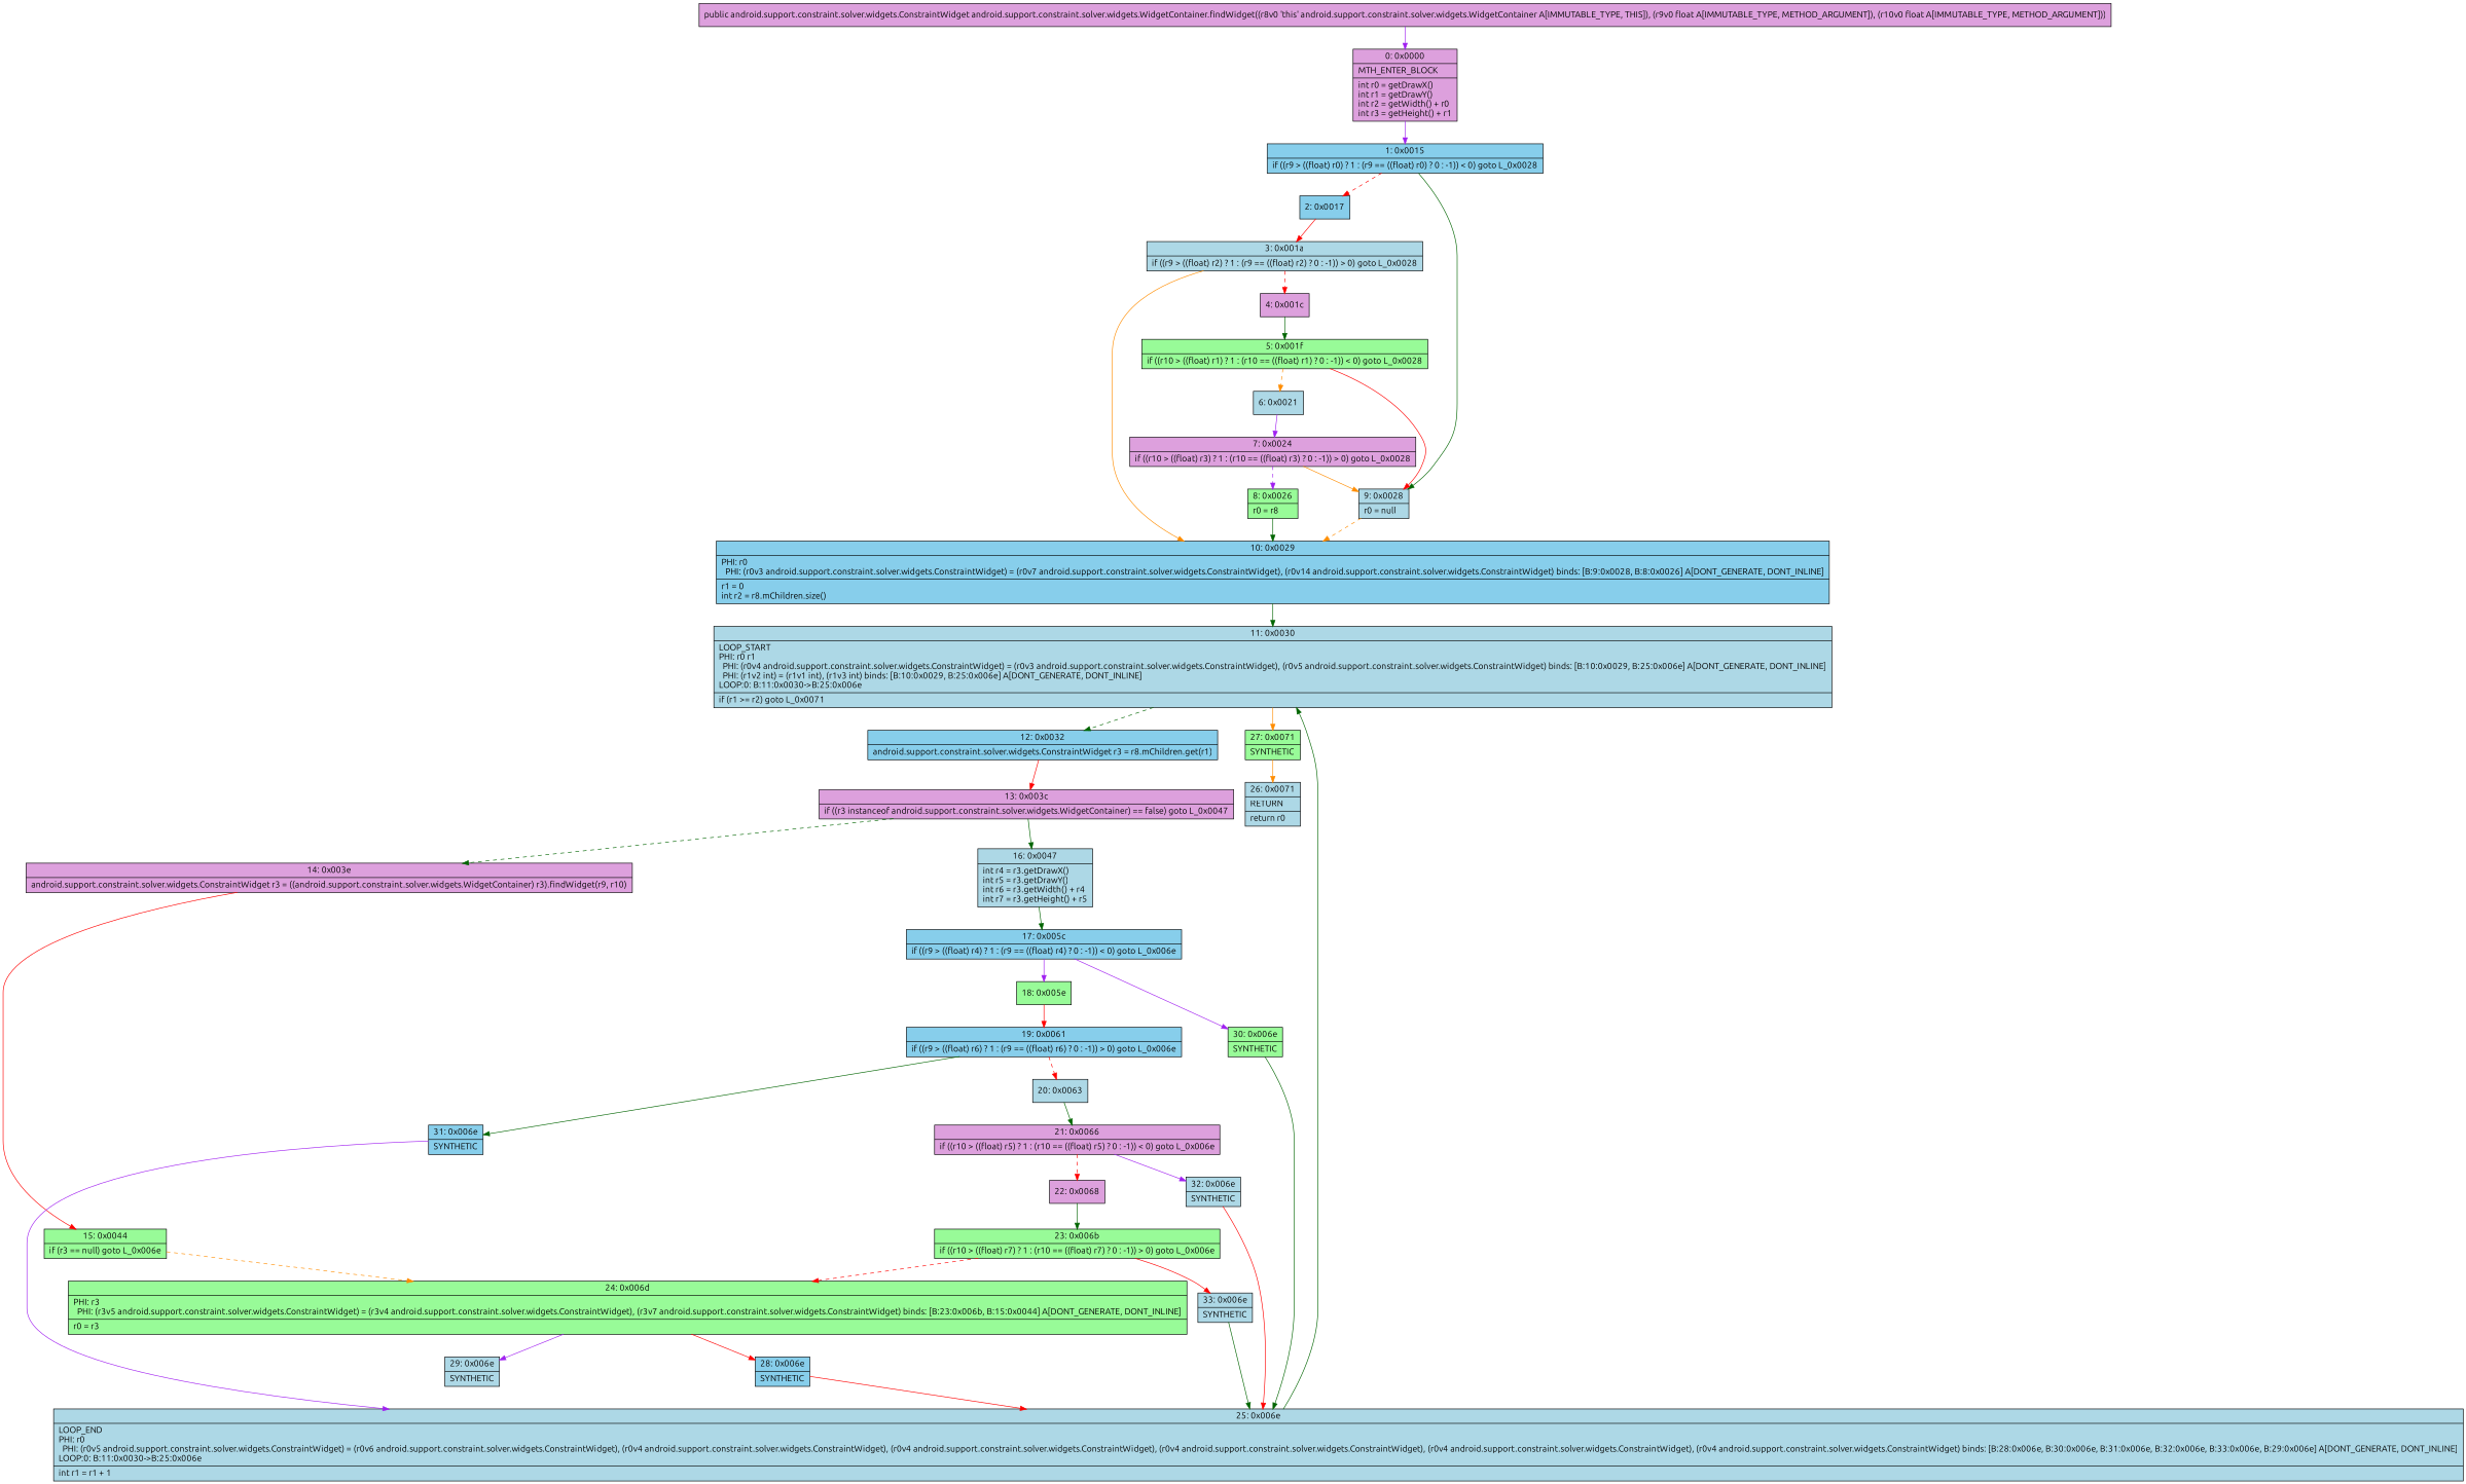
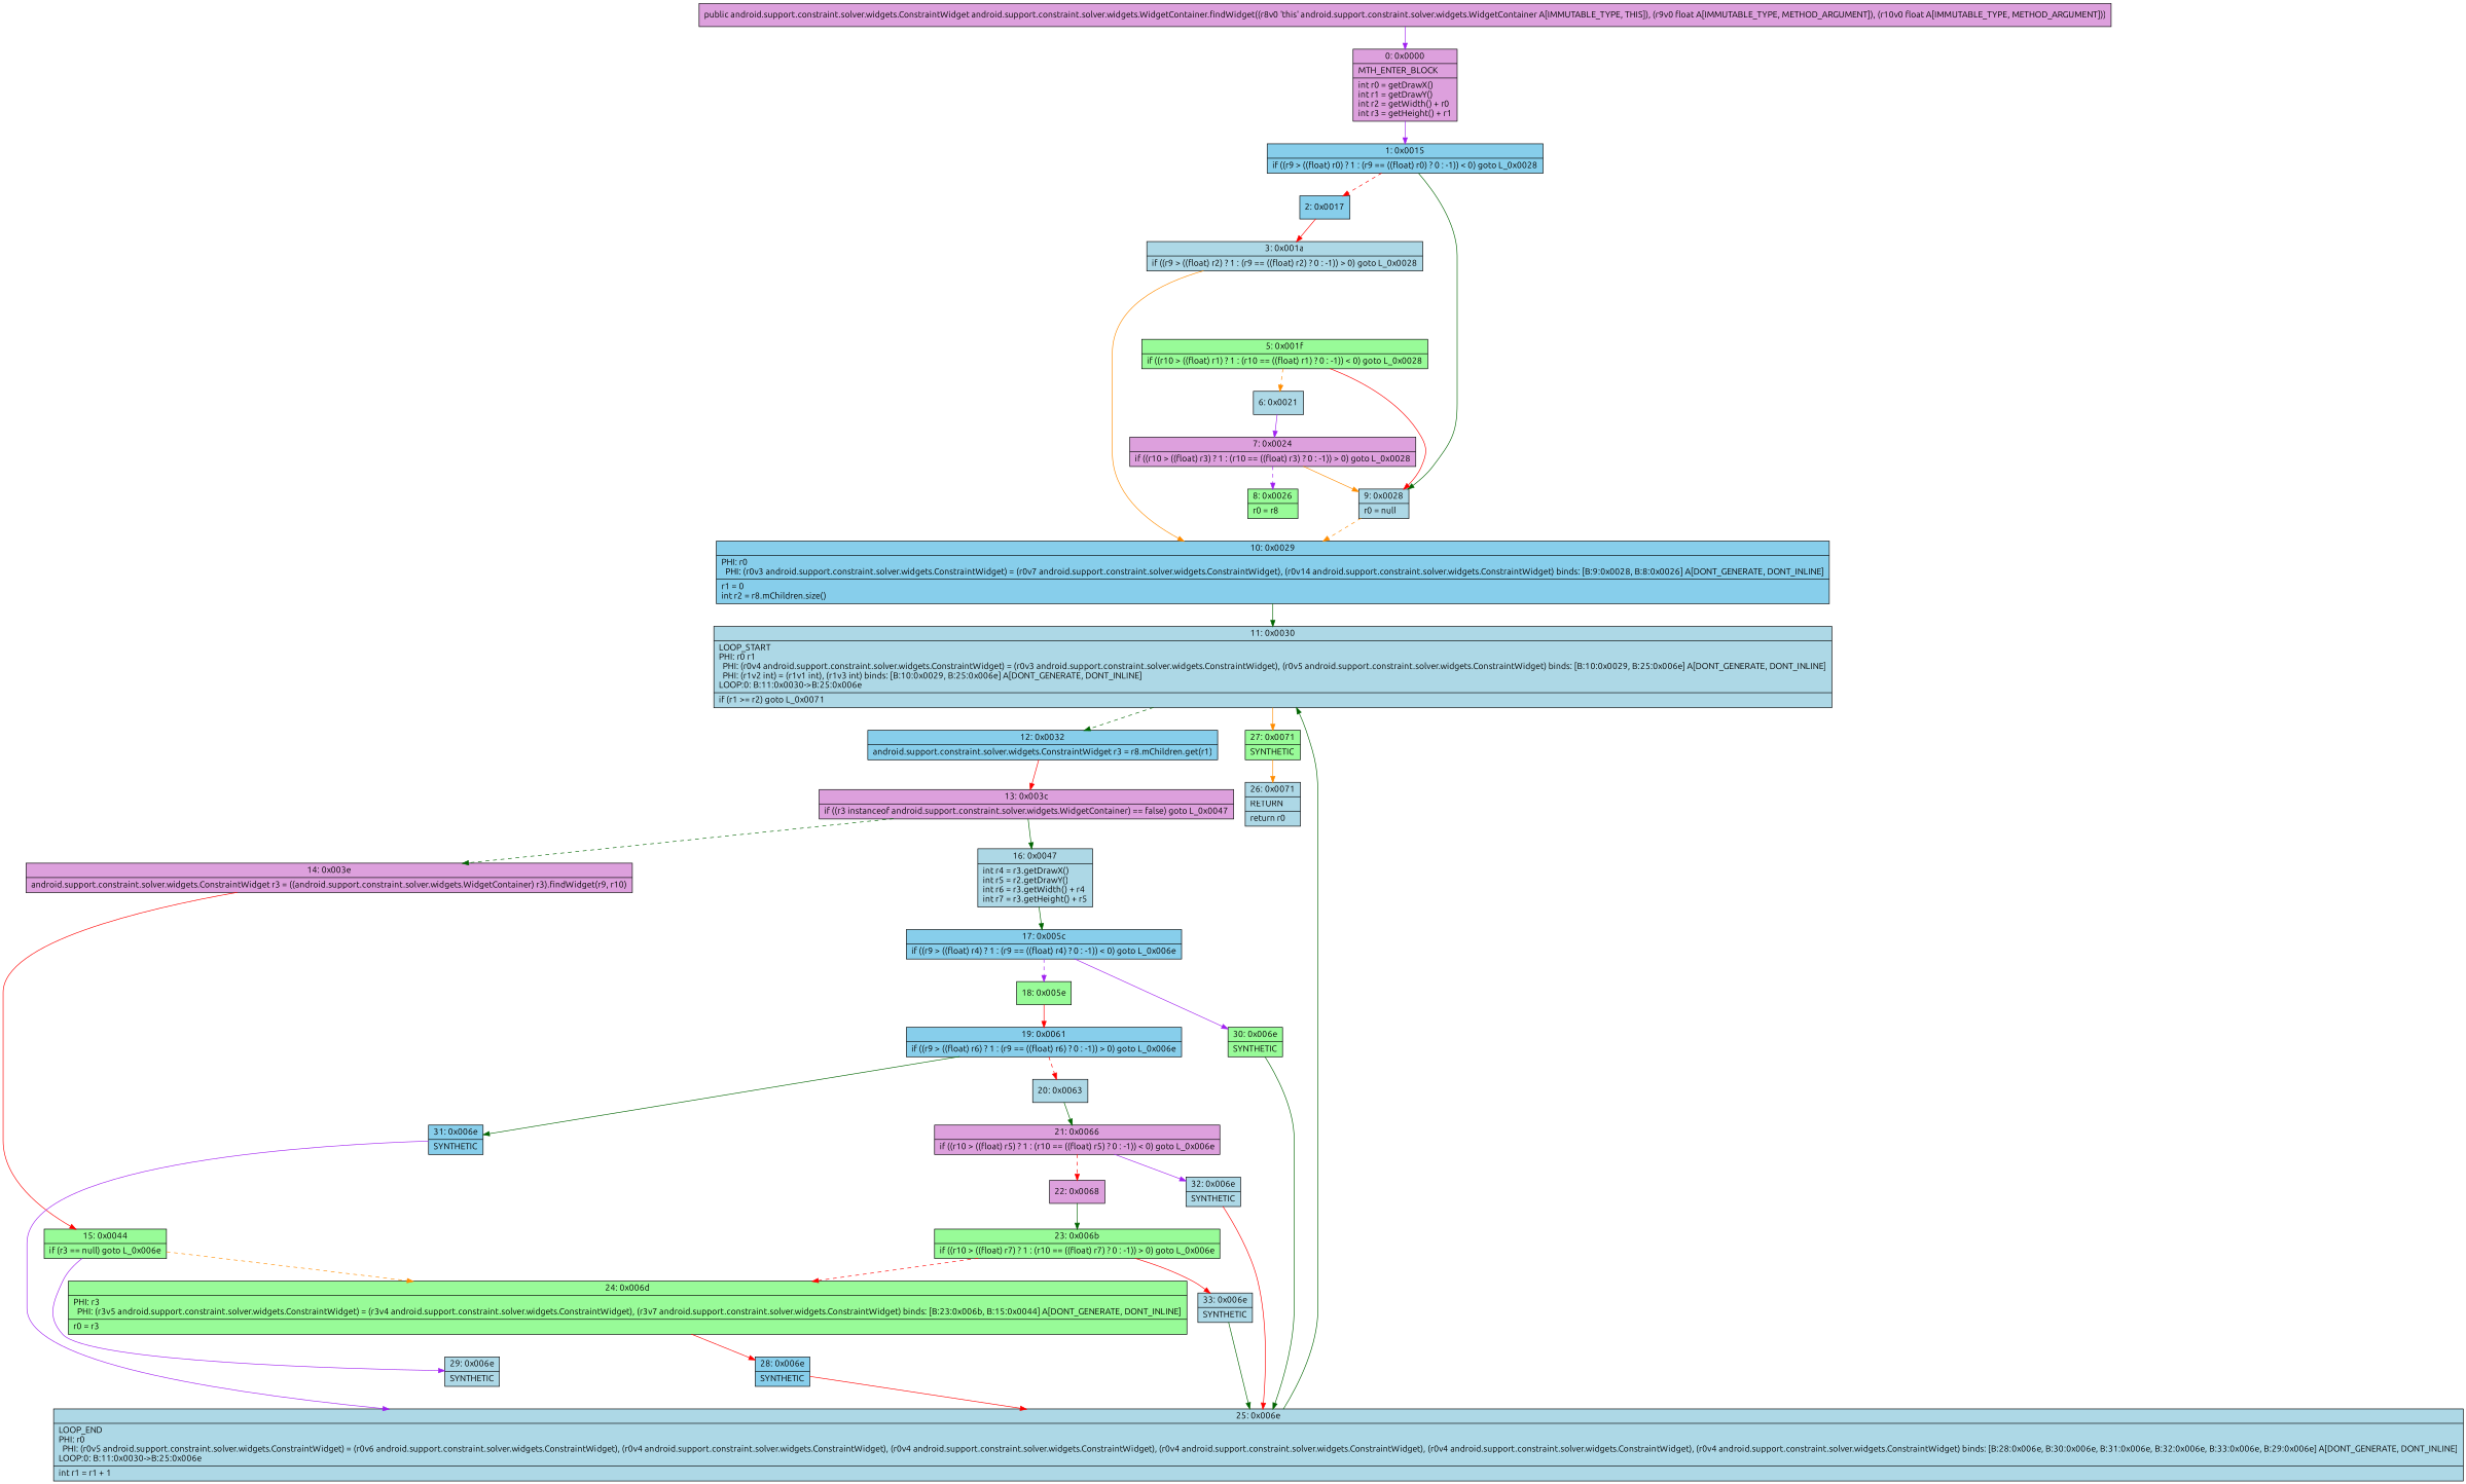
  digraph {
    fontname=Ubuntu
    node [fillcolor=lightblue fontname=Ubuntu shape=record style=filled]
    edge [color=red fontname=Ubuntu]
    n1 [fillcolor=plum label="{0\:\ 0x0000|MTH_ENTER_BLOCK\l|int r0 = getDrawX()\lint r1 = getDrawY()\lint r2 = getWidth() + r0\lint r3 = getHeight() + r1\l}"]
    n2 [fillcolor=skyblue label="{1\:\ 0x0015|if ((r9 \> ((float) r0) ? 1 : (r9 == ((float) r0) ? 0 : \-1)) \< 0) goto L_0x0028\l}"]
    n3 [fillcolor=skyblue label="{2\:\ 0x0017}"]
    n4 [label="{9\:\ 0x0028|r0 = null\l}"]
    n5 [label="{3\:\ 0x001a|if ((r9 \> ((float) r2) ? 1 : (r9 == ((float) r2) ? 0 : \-1)) \> 0) goto L_0x0028\l}"]
    n6 [fillcolor=skyblue label="{10\:\ 0x0029|PHI: r0 \l  PHI: (r0v3 android.support.constraint.solver.widgets.ConstraintWidget) = (r0v7 android.support.constraint.solver.widgets.ConstraintWidget), (r0v14 android.support.constraint.solver.widgets.ConstraintWidget) binds: [B:9:0x0028, B:8:0x0026] A[DONT_GENERATE, DONT_INLINE]\l|r1 = 0\lint r2 = r8.mChildren.size()\l}"]
-   n7 [fillcolor=plum label="{4\:\ 0x001c}"]
    n8 [fillcolor=palegreen label="{5\:\ 0x001f|if ((r10 \> ((float) r1) ? 1 : (r10 == ((float) r1) ? 0 : \-1)) \< 0) goto L_0x0028\l}"]
    n9 [label="{6\:\ 0x0021}"]
    n10 [fillcolor=plum label="{7\:\ 0x0024|if ((r10 \> ((float) r3) ? 1 : (r10 == ((float) r3) ? 0 : \-1)) \> 0) goto L_0x0028\l}"]
    n11 [fillcolor=palegreen label="{8\:\ 0x0026|r0 = r8\l}"]
    n12 [label="{11\:\ 0x0030|LOOP_START\lPHI: r0 r1 \l  PHI: (r0v4 android.support.constraint.solver.widgets.ConstraintWidget) = (r0v3 android.support.constraint.solver.widgets.ConstraintWidget), (r0v5 android.support.constraint.solver.widgets.ConstraintWidget) binds: [B:10:0x0029, B:25:0x006e] A[DONT_GENERATE, DONT_INLINE]\l  PHI: (r1v2 int) = (r1v1 int), (r1v3 int) binds: [B:10:0x0029, B:25:0x006e] A[DONT_GENERATE, DONT_INLINE]\lLOOP:0: B:11:0x0030\-\>B:25:0x006e\l|if (r1 \>= r2) goto L_0x0071\l}"]
    n13 [fillcolor=skyblue label="{12\:\ 0x0032|android.support.constraint.solver.widgets.ConstraintWidget r3 = r8.mChildren.get(r1)\l}"]
    n14 [fillcolor=palegreen label="{27\:\ 0x0071|SYNTHETIC\l}"]
    n15 [fillcolor=plum label="{13\:\ 0x003c|if ((r3 instanceof android.support.constraint.solver.widgets.WidgetContainer) == false) goto L_0x0047\l}"]
    n16 [label="{26\:\ 0x0071|RETURN\l|return r0\l}"]
    n17 [fillcolor=plum label="{14\:\ 0x003e|android.support.constraint.solver.widgets.ConstraintWidget r3 = ((android.support.constraint.solver.widgets.WidgetContainer) r3).findWidget(r9, r10)\l}"]
-   n18 [label="{16\:\ 0x0047|int r4 = r3.getDrawX()\lint r5 = r3.getDrawY()\lint r6 = r3.getWidth() + r4\lint r7 = r3.getHeight() + r5\l}"]
+   n18 [label="{16\:\ 0x0047|int r4 = r3.getDrawX()\lint r5 = r2.getDrawY()\lint r6 = r3.getWidth() + r4\lint r7 = r3.getHeight() + r5\l}"]
    n19 [fillcolor=palegreen label="{15\:\ 0x0044|if (r3 == null) goto L_0x006e\l}"]
    n20 [fillcolor=skyblue label="{17\:\ 0x005c|if ((r9 \> ((float) r4) ? 1 : (r9 == ((float) r4) ? 0 : \-1)) \< 0) goto L_0x006e\l}"]
    n21 [fillcolor=palegreen label="{24\:\ 0x006d|PHI: r3 \l  PHI: (r3v5 android.support.constraint.solver.widgets.ConstraintWidget) = (r3v4 android.support.constraint.solver.widgets.ConstraintWidget), (r3v7 android.support.constraint.solver.widgets.ConstraintWidget) binds: [B:23:0x006b, B:15:0x0044] A[DONT_GENERATE, DONT_INLINE]\l|r0 = r3\l}"]
    n22 [label="{29\:\ 0x006e|SYNTHETIC\l}"]
    n23 [fillcolor=skyblue label="{28\:\ 0x006e|SYNTHETIC\l}"]
    n24 [fillcolor=palegreen label="{18\:\ 0x005e}"]
    n25 [fillcolor=palegreen label="{30\:\ 0x006e|SYNTHETIC\l}"]
    n26 [fillcolor=skyblue label="{19\:\ 0x0061|if ((r9 \> ((float) r6) ? 1 : (r9 == ((float) r6) ? 0 : \-1)) \> 0) goto L_0x006e\l}"]
    n27 [label="{25\:\ 0x006e|LOOP_END\lPHI: r0 \l  PHI: (r0v5 android.support.constraint.solver.widgets.ConstraintWidget) = (r0v6 android.support.constraint.solver.widgets.ConstraintWidget), (r0v4 android.support.constraint.solver.widgets.ConstraintWidget), (r0v4 android.support.constraint.solver.widgets.ConstraintWidget), (r0v4 android.support.constraint.solver.widgets.ConstraintWidget), (r0v4 android.support.constraint.solver.widgets.ConstraintWidget), (r0v4 android.support.constraint.solver.widgets.ConstraintWidget) binds: [B:28:0x006e, B:30:0x006e, B:31:0x006e, B:32:0x006e, B:33:0x006e, B:29:0x006e] A[DONT_GENERATE, DONT_INLINE]\lLOOP:0: B:11:0x0030\-\>B:25:0x006e\l|int r1 = r1 + 1\l}"]
    n28 [label="{20\:\ 0x0063}"]
    n29 [fillcolor=skyblue label="{31\:\ 0x006e|SYNTHETIC\l}"]
    n30 [fillcolor=plum label="{21\:\ 0x0066|if ((r10 \> ((float) r5) ? 1 : (r10 == ((float) r5) ? 0 : \-1)) \< 0) goto L_0x006e\l}"]
    n31 [fillcolor=plum label="{22\:\ 0x0068}"]
    n32 [label="{32\:\ 0x006e|SYNTHETIC\l}"]
    n33 [fillcolor=palegreen label="{23\:\ 0x006b|if ((r10 \> ((float) r7) ? 1 : (r10 == ((float) r7) ? 0 : \-1)) \> 0) goto L_0x006e\l}"]
    n34 [label="{33\:\ 0x006e|SYNTHETIC\l}"]
    n35 [fillcolor=plum label="{public android.support.constraint.solver.widgets.ConstraintWidget android.support.constraint.solver.widgets.WidgetContainer.findWidget((r8v0 'this' android.support.constraint.solver.widgets.WidgetContainer A[IMMUTABLE_TYPE, THIS]), (r9v0 float A[IMMUTABLE_TYPE, METHOD_ARGUMENT]), (r10v0 float A[IMMUTABLE_TYPE, METHOD_ARGUMENT])) }"]
    n1 -> n2 [color=purple]
    n2 -> n3 [style=dashed]
    n2 -> n4 [color=darkgreen]
    n3 -> n5
    n4 -> n6 [color=darkorange style=dashed]
    n5 -> n6 [color=darkorange]
-   n5 -> n7 [style=dashed]
    n6 -> n12 [color=darkgreen]
-   n7 -> n8 [color=darkgreen]
    n8 -> n4
    n8 -> n9 [color=darkorange style=dashed]
    n9 -> n10 [color=purple]
    n10 -> n4 [color=darkorange]
    n10 -> n11 [color=purple style=dashed]
-   n11 -> n6 [color=darkgreen]
    n12 -> n13 [color=darkgreen style=dashed]
    n12 -> n14 [color=darkorange]
    n13 -> n15
    n14 -> n16 [color=darkorange]
    n15 -> n17 [color=darkgreen style=dashed]
    n15 -> n18 [color=darkgreen]
    n17 -> n19
    n18 -> n20 [color=darkgreen]
    n19 -> n21 [color=darkorange style=dashed]
-   n21 -> n22 [color=purple]
-   n20 -> n24 [color=purple style=solid]
+   n19 -> n22 [color=purple]
+   n20 -> n24 [color=purple style=dashed]
    n20 -> n25 [color=purple]
    n21 -> n23
    n23 -> n27
    n24 -> n26
    n25 -> n27 [color=darkgreen]
    n26 -> n28 [style=dashed]
    n26 -> n29 [color=darkgreen]
    n27 -> n12 [color=darkgreen]
    n28 -> n30 [color=darkgreen]
    n29 -> n27 [color=purple]
    n30 -> n31 [style=dashed]
    n30 -> n32 [color=purple]
    n31 -> n33 [color=darkgreen]
    n32 -> n27
    n33 -> n21 [style=dashed]
    n33 -> n34
    n34 -> n27 [color=darkgreen]
    n35 -> n1 [color=purple]
  }
